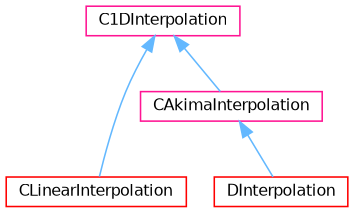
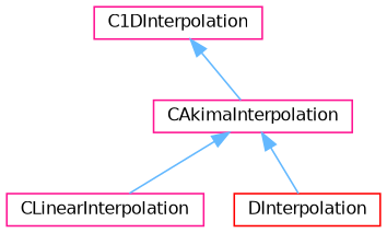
  digraph {
    rankdir=TB
    node [color=deeppink fillcolor=white fontname=Helvetica fontsize=10 shape=box style=filled]
    edge [color=steelblue1 dir=back fontname=Helvetica fontsize=10 labelfontname=Helvetica labelfontsize=10 style=solid]
    n1 [height=0.2 label=C1DInterpolation width=0.4]
    n2 [height=0.2 label=CAkimaInterpolation width=0.4]
-   n3 [color=red height=0.2 label=CLinearInterpolation width=0.4]
+   n3 [height=0.2 label=CLinearInterpolation width=0.4]
    n4 [color=red height=0.2 label=DInterpolation width=0.4]
    n1 -> n2
-   n1 -> n3
+   n2 -> n3
    n2 -> n4
  }
